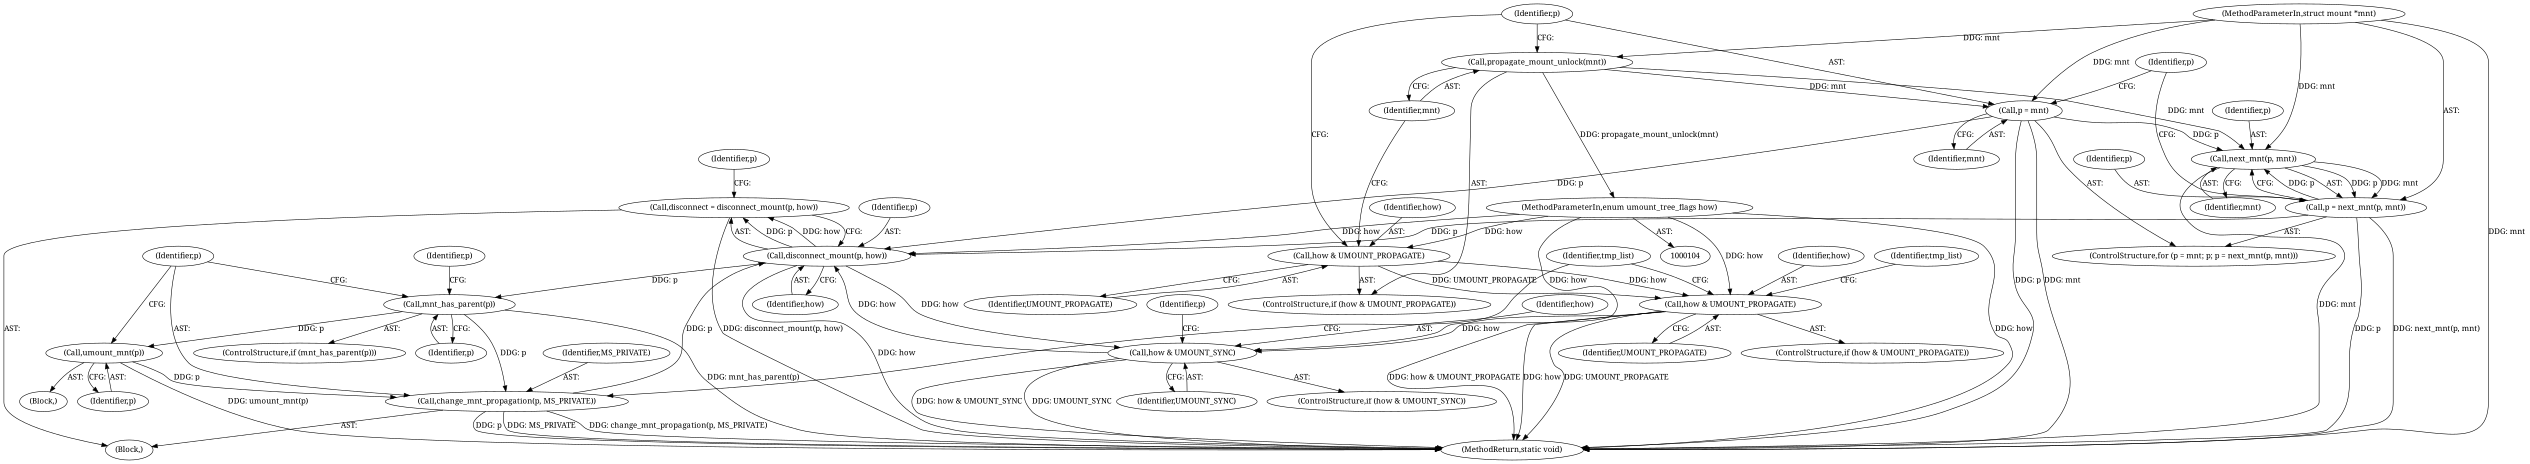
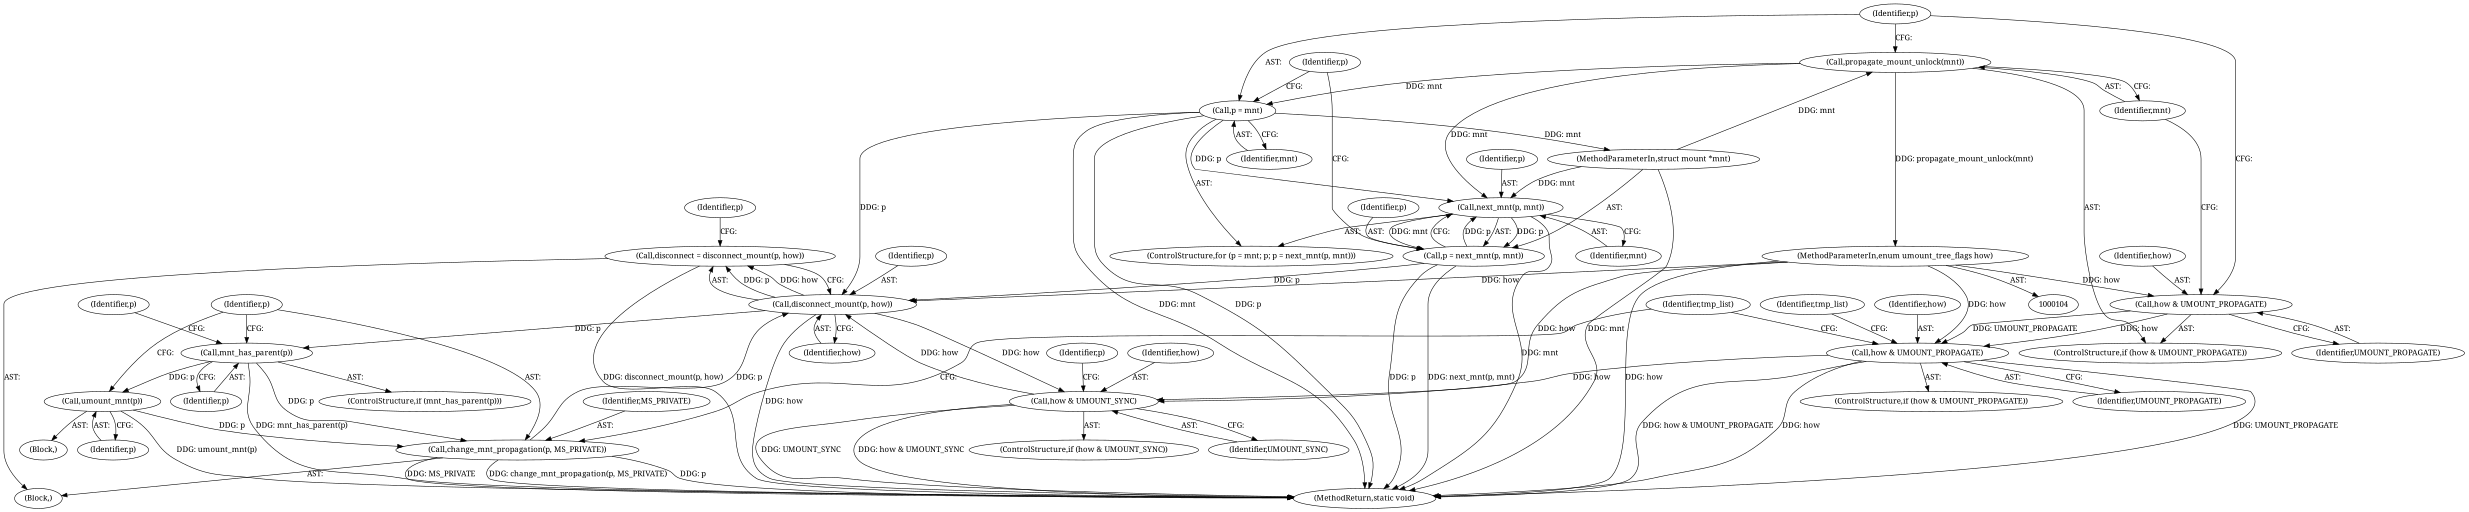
  digraph {
    fontname="Noto Serif"
    node [fontname="Noto Serif"]
    edge [fontname="Noto Serif"]
    n1 [label="(Call,disconnect = disconnect_mount(p, how))"]
    n2 [label="(Call,disconnect_mount(p, how))"]
    n3 [label="(Block,)"]
    n4 [label="(MethodReturn,static void)"]
    n5 [label="(Call,mnt_has_parent(p))"]
    n6 [label="(Call,how & UMOUNT_SYNC)"]
    n7 [label="(Identifier,how)"]
    n8 [label="(Call,change_mnt_propagation(p, MS_PRIVATE))"]
    n9 [label="(Call,umount_mnt(p))"]
    n10 [label="(ControlStructure,if (mnt_has_parent(p)))"]
    n11 [label="(Identifier,p)"]
    n12 [label="(Identifier,UMOUNT_SYNC)"]
    n13 [label="(ControlStructure,if (how & UMOUNT_SYNC))"]
    n14 [label="(Identifier,MS_PRIVATE)"]
    n15 [label="(Identifier,p)"]
    n16 [label="(Block,)"]
    n17 [label="(Call,p = next_mnt(p, mnt))"]
    n18 [label="(Call,next_mnt(p, mnt))"]
    n19 [label="(ControlStructure,for (p = mnt; p; p = next_mnt(p, mnt)))"]
    n20 [label="(Identifier,mnt)"]
    n21 [label="(Call,p = mnt)"]
    n22 [label="(Identifier,mnt)"]
    n23 [label="(Call,propagate_mount_unlock(mnt))"]
    n24 [label="(Identifier,mnt)"]
    n25 [label="(ControlStructure,if (how & UMOUNT_PROPAGATE))"]
    n26 [label="(MethodParameterIn,enum umount_tree_flags how)"]
    n27 [label="(Call,how & UMOUNT_PROPAGATE)"]
    n28 [label="(MethodParameterIn,struct mount *mnt)"]
    n29 [label="(Call,how & UMOUNT_PROPAGATE)"]
    n30 [label="(ControlStructure,if (how & UMOUNT_PROPAGATE))"]
    n31 [label="(Identifier,UMOUNT_PROPAGATE)"]
    n32 [label="(Identifier,UMOUNT_PROPAGATE)"]
    1000104
    n34 [label="(Identifier,p)"]
    n35 [label="(Identifier,how)"]
    n36 [label="(Identifier,p)"]
    n37 [label="(Identifier,p)"]
    n38 [label="(Identifier,p)"]
    n39 [label="(Identifier,tmp_list)"]
    n40 [label="(Identifier,how)"]
    n41 [label="(Identifier,how)"]
    n42 [label="(Identifier,p)"]
    n43 [label="(Identifier,p)"]
    n44 [label="(Identifier,p)"]
    n45 [label="(Identifier,p)"]
    n46 [label="(Identifier,tmp_list)"]
    n47 [label="(Identifier,p)"]
    n1 -> n2 [label="CFG: "]
    n1 -> n3 [label="AST: "]
    n1 -> n4 [label="DDG: disconnect_mount(p, how)"]
    n2 -> n1 [label="AST: "]
    n2 -> n1 [label="DDG: p"]
    n2 -> n1 [label="DDG: how"]
    n2 -> n4 [label="DDG: how"]
    n2 -> n5 [label="DDG: p"]
    n2 -> n6 [label="DDG: how"]
    n2 -> n7 [label="CFG: "]
    n5 -> n4 [label="DDG: mnt_has_parent(p)"]
    n5 -> n8 [label="DDG: p"]
    n5 -> n9 [label="DDG: p"]
    n5 -> n10 [label="AST: "]
    n5 -> n11 [label="CFG: "]
    n6 -> n2 [label="DDG: how"]
    n6 -> n4 [label="DDG: UMOUNT_SYNC"]
    n6 -> n4 [label="DDG: how & UMOUNT_SYNC"]
    n6 -> n12 [label="CFG: "]
    n6 -> n13 [label="AST: "]
    n7 -> n2 [label="AST: "]
    n8 -> n2 [label="DDG: p"]
    n8 -> n3 [label="AST: "]
    n8 -> n4 [label="DDG: MS_PRIVATE"]
    n8 -> n4 [label="DDG: change_mnt_propagation(p, MS_PRIVATE)"]
    n8 -> n4 [label="DDG: p"]
    n9 -> n4 [label="DDG: umount_mnt(p)"]
    n9 -> n8 [label="DDG: p"]
    n9 -> n15 [label="CFG: "]
    n9 -> n16 [label="AST: "]
    n11 -> n5 [label="AST: "]
    n12 -> n6 [label="AST: "]
    n14 -> n8 [label="AST: "]
    n15 -> n9 [label="AST: "]
    n17 -> n2 [label="DDG: p"]
    n17 -> n4 [label="DDG: p"]
    n17 -> n4 [label="DDG: next_mnt(p, mnt)"]
    n17 -> n18 [label="CFG: "]
    n17 -> n18 [label="DDG: p"]
-   n17 -> n19 [label="AST: "]
+   n18 -> n19 [label="AST: "]
    n18 -> n4 [label="DDG: mnt"]
    n18 -> n17 [label="AST: "]
    n18 -> n17 [label="DDG: p"]
    n18 -> n17 [label="DDG: mnt"]
    n18 -> n20 [label="CFG: "]
    n20 -> n18 [label="AST: "]
    n21 -> n2 [label="DDG: p"]
    n21 -> n4 [label="DDG: mnt"]
    n21 -> n4 [label="DDG: p"]
    n21 -> n18 [label="DDG: p"]
    n21 -> n19 [label="AST: "]
    n21 -> n22 [label="CFG: "]
    n22 -> n21 [label="AST: "]
    n23 -> n18 [label="DDG: mnt"]
    n23 -> n21 [label="DDG: mnt"]
    n23 -> n24 [label="CFG: "]
    n23 -> n25 [label="AST: "]
    n23 -> n26 [label="DDG: propagate_mount_unlock(mnt)"]
    n24 -> n23 [label="AST: "]
    n24 -> n27 [label="CFG: "]
    n26 -> n2 [label="DDG: how"]
    n26 -> n4 [label="DDG: how"]
    n26 -> n6 [label="DDG: how"]
    n26 -> n27 [label="DDG: how"]
    n26 -> n29 [label="DDG: how"]
    n26 -> 1000104 [label="AST: "]
    n27 -> n25 [label="AST: "]
    n27 -> n29 [label="DDG: how"]
    n27 -> n29 [label="DDG: UMOUNT_PROPAGATE"]
    n27 -> n32 [label="CFG: "]
    n28 -> n4 [label="DDG: mnt"]
    n28 -> n17 [label="AST: "]
    n28 -> n18 [label="DDG: mnt"]
-   n28 -> n21 [label="DDG: mnt"]
+   n21 -> n28 [label="DDG: mnt"]
    n28 -> n23 [label="DDG: mnt"]
    n29 -> n4 [label="DDG: how"]
    n29 -> n4 [label="DDG: UMOUNT_PROPAGATE"]
    n29 -> n4 [label="DDG: how & UMOUNT_PROPAGATE"]
    n29 -> n6 [label="DDG: how"]
    n29 -> n30 [label="AST: "]
    n29 -> n31 [label="CFG: "]
    n31 -> n29 [label="AST: "]
    n32 -> n27 [label="AST: "]
    n34 -> n17 [label="AST: "]
    n35 -> n27 [label="AST: "]
    n36 -> n18 [label="AST: "]
    n37 -> n5 [label="CFG: "]
    n38 -> n6 [label="CFG: "]
    n39 -> n8 [label="CFG: "]
    n39 -> n29 [label="CFG: "]
    n40 -> n6 [label="AST: "]
    n41 -> n29 [label="AST: "]
    n42 -> n17 [label="CFG: "]
    n42 -> n21 [label="CFG: "]
    n43 -> n21 [label="AST: "]
    n43 -> n23 [label="CFG: "]
    n43 -> n27 [label="CFG: "]
    n44 -> n1 [label="CFG: "]
    n45 -> n5 [label="CFG: "]
    n45 -> n8 [label="AST: "]
    n45 -> n9 [label="CFG: "]
    n46 -> n29 [label="CFG: "]
    n47 -> n2 [label="AST: "]
  }
